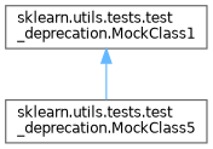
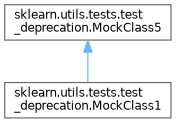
  digraph {
    rankdir=TB
    node [color=grey40 fillcolor=white fontname=Helvetica fontsize=10 shape=box style=filled]
    n1 [height=0.2 label="sklearn.utils.tests.test\l_deprecation.MockClass1" width=0.4]
    n2 [height=0.2 label="sklearn.utils.tests.test\l_deprecation.MockClass5" width=0.4]
-   n1 -> n2 [color=steelblue1 dir=back fontname=Helvetica fontsize=10 labelfontname=Helvetica labelfontsize=10 style=solid]
+   n2 -> n1 [color=steelblue1 dir=back fontname=Helvetica fontsize=10 labelfontname=Helvetica labelfontsize=10 style=solid]
  }
